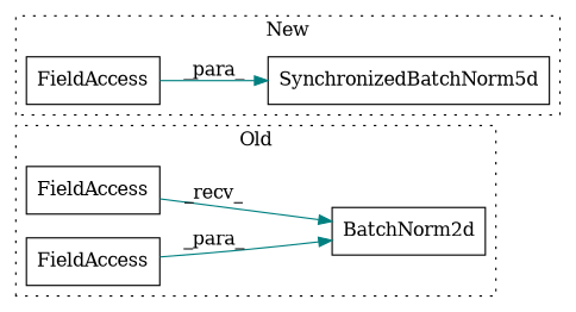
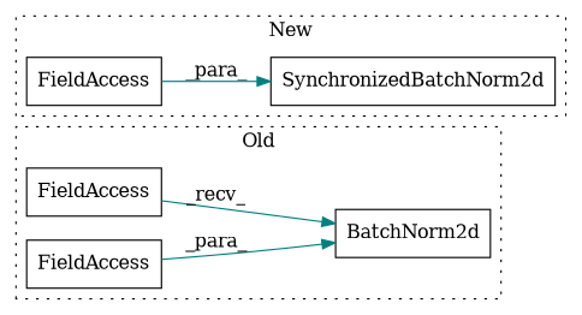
  digraph {
    rankdir=LR
    node [a=22 l=3 shape=box]
    edge [color=teal]
    n1 [a=32 l="12,1" label=BatchNorm2d s="1597,1612"]
    n2 [l=8 label=FieldAccess s=1588]
    n3 [label=FieldAccess s=1609]
-   n4 [a=32 l="24,1" label=SynchronizedBatchNorm5d s="1645,1672"]
+   n4 [a=32 l="24,1" label=SynchronizedBatchNorm2d s="1645,1672"]
    n5 [label=FieldAccess s=1669]
    subgraph cluster_1 {
      label=Old
      style=dotted
      n1
      n2
      n3
    }
    subgraph cluster_2 {
      label=New
      style=dotted
      n4
      n5
    }
    n2 -> n1 [label=_recv_]
    n3 -> n1 [label=_para_]
    n5 -> n4 [label=_para_]
  }
